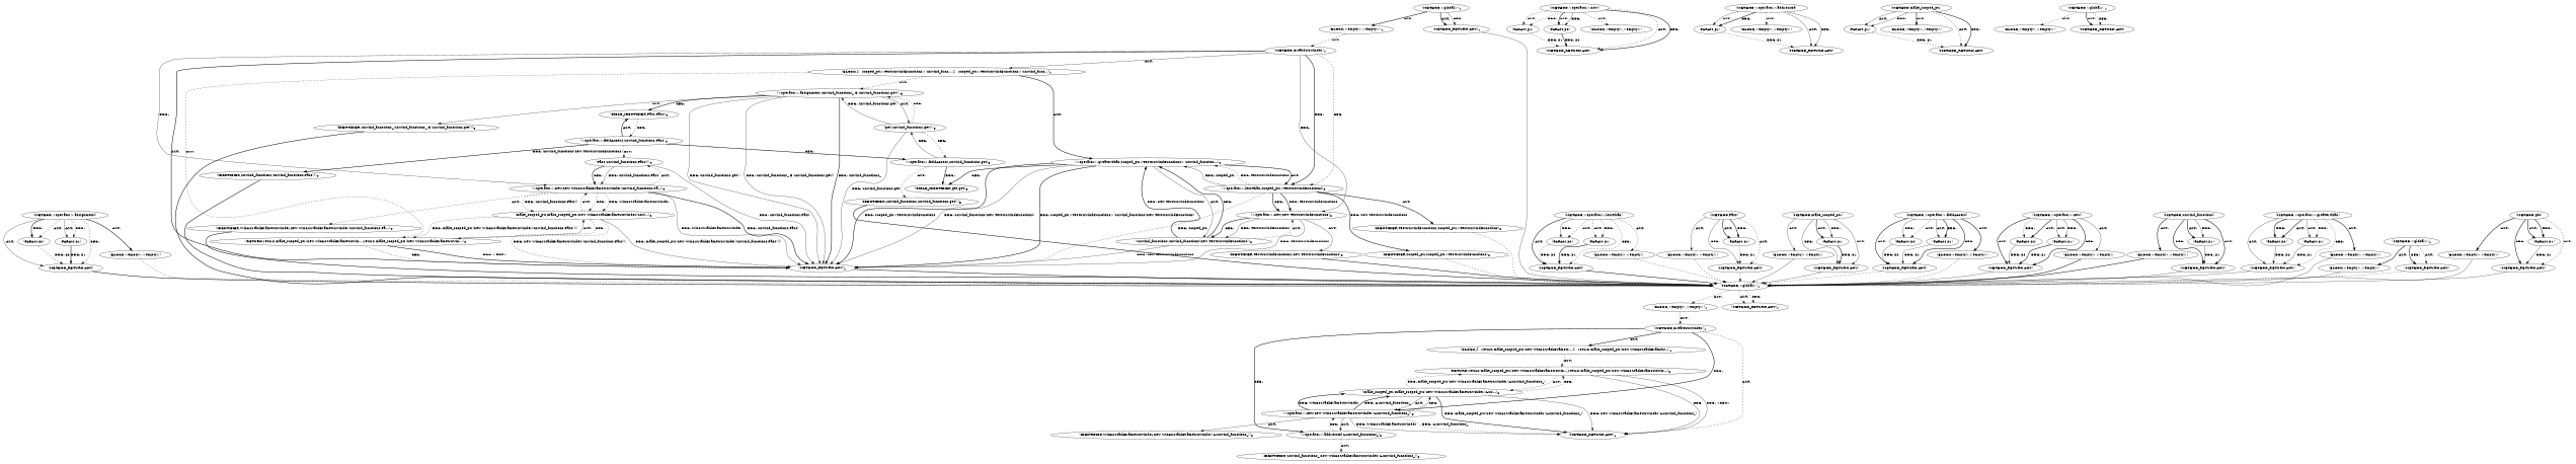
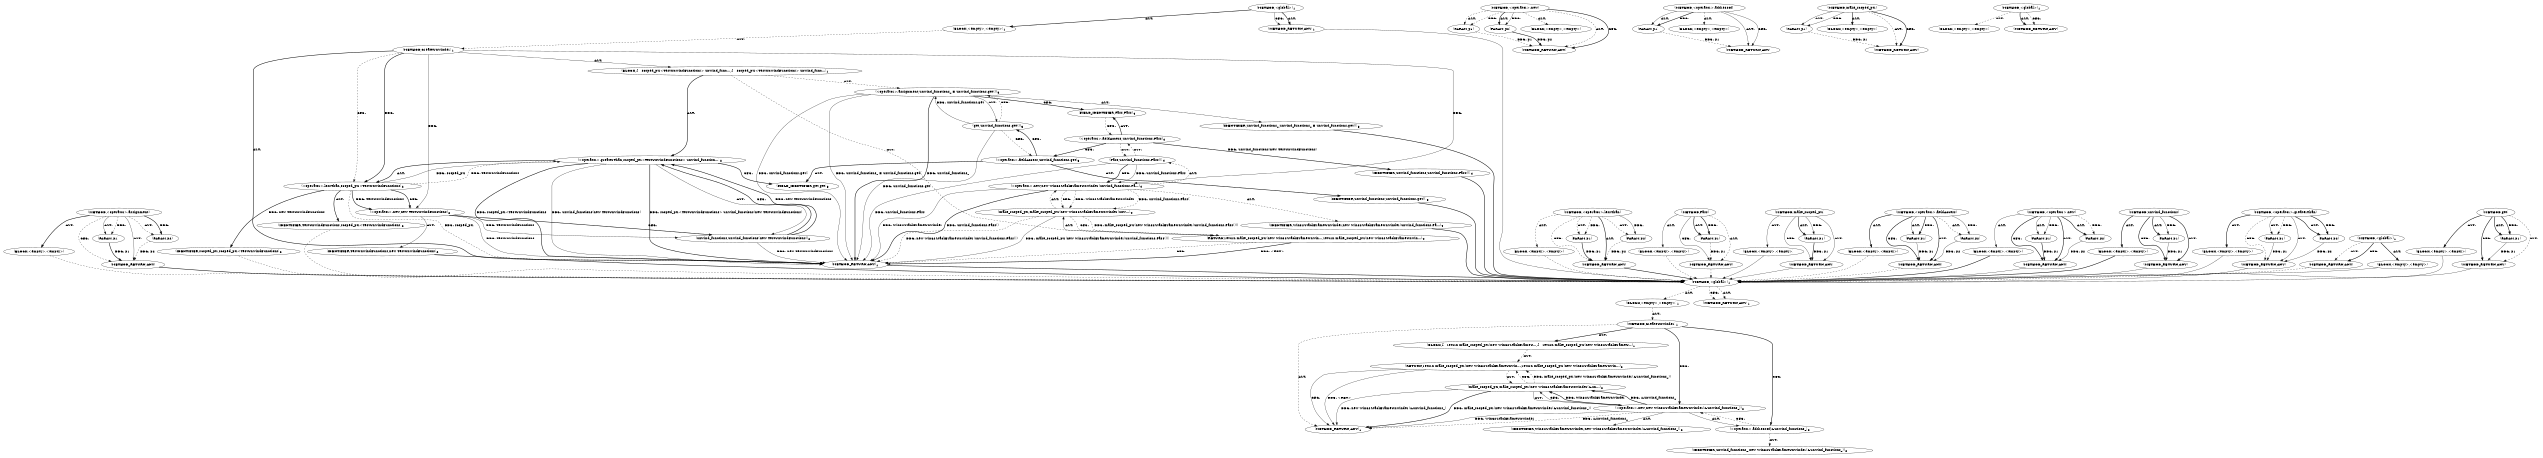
  digraph {
    edge [style=bold]
    n1 [label=<(METHOD,&lt;global&gt;)<SUB>1</SUB>>]
    n2 [label=<(BLOCK,&lt;empty&gt;,&lt;empty&gt;)<SUB>1</SUB>>]
    n3 [label=<(METHOD_RETURN,ANY)<SUB>1</SUB>>]
    n4 [label=<(METHOD,CreateUnwinder)<SUB>1</SUB>>]
    n5 [label=<(BLOCK,{   return make_scoped_ptr(new Win32StackFrameU...,{   return make_scoped_ptr(new Win32StackFrameU...)<SUB>1</SUB>>]
    n6 [label=<(&lt;operator&gt;.new,new Win32StackFrameUnwinder(&amp;unwind_functions_))<SUB>2</SUB>>]
    n7 [label=<(&lt;operator&gt;.addressOf,&amp;unwind_functions_)<SUB>2</SUB>>]
    n8 [label=<(METHOD_RETURN,ANY)<SUB>1</SUB>>]
    n9 [label=<(RETURN,return make_scoped_ptr(new Win32StackFrameUnwin...,return make_scoped_ptr(new Win32StackFrameUnwin...)<SUB>2</SUB>>]
    n10 [label=<(make_scoped_ptr,make_scoped_ptr(new Win32StackFrameUnwinder(&amp;un...)<SUB>2</SUB>>]
    n11 [label=<(IDENTIFIER,Win32StackFrameUnwinder,new Win32StackFrameUnwinder(&amp;unwind_functions_))<SUB>2</SUB>>]
    n12 [label=<(IDENTIFIER,unwind_functions_,new Win32StackFrameUnwinder(&amp;unwind_functions_))<SUB>2</SUB>>]
    n13 [label=<(METHOD,&lt;operator&gt;.new)>]
    n14 [label=<(PARAM,p1)>]
    n15 [label=<(PARAM,p2)>]
    n16 [label=<(BLOCK,&lt;empty&gt;,&lt;empty&gt;)>]
    n17 [label=<(METHOD_RETURN,ANY)>]
    n18 [label=<(METHOD,&lt;operator&gt;.addressOf)>]
    n19 [label=<(PARAM,p1)>]
    n20 [label=<(BLOCK,&lt;empty&gt;,&lt;empty&gt;)>]
    n21 [label=<(METHOD_RETURN,ANY)>]
    n22 [label=<(METHOD,make_scoped_ptr)>]
    n23 [label=<(PARAM,p1)>]
    n24 [label=<(BLOCK,&lt;empty&gt;,&lt;empty&gt;)>]
    n25 [label=<(METHOD_RETURN,ANY)>]
    n26 [label=<(METHOD,&lt;global&gt;)<SUB>1</SUB>>]
    n27 [label=<(BLOCK,&lt;empty&gt;,&lt;empty&gt;)>]
    n28 [label=<(METHOD_RETURN,ANY)>]
    n29 [label=<(METHOD,&lt;operator&gt;.assignment)>]
    n30 [label=<(PARAM,p1)>]
    n31 [label=<(PARAM,p2)>]
    n32 [label=<(BLOCK,&lt;empty&gt;,&lt;empty&gt;)>]
    n33 [label=<(METHOD_RETURN,ANY)>]
    n34 [label=<(METHOD,&lt;global&gt;)<SUB>1</SUB>>]
    n35 [label=<(BLOCK,&lt;empty&gt;,&lt;empty&gt;)<SUB>1</SUB>>]
    n36 [label=<(METHOD_RETURN,ANY)<SUB>1</SUB>>]
    n37 [label=<(METHOD,CreateUnwinder)<SUB>1</SUB>>]
    n38 [label=<(BLOCK,{   scoped_ptr&lt;TestUnwindFunctions&gt; unwind_func...,{   scoped_ptr&lt;TestUnwindFunctions&gt; unwind_func...)<SUB>1</SUB>>]
    n39 [label=<(&lt;operator&gt;.lessThan,scoped_ptr&lt;TestUnwindFunctions)<SUB>2</SUB>>]
    n40 [label=<(&lt;operator&gt;.new,new TestUnwindFunctions)<SUB>2</SUB>>]
    n41 [label=<(&lt;operator&gt;.new,new Win32StackFrameUnwinder(unwind_functions.Pa...)<SUB>4</SUB>>]
    n42 [label=<(METHOD_RETURN,ANY)<SUB>1</SUB>>]
    n43 [label=<(&lt;operator&gt;.greaterThan,scoped_ptr&lt;TestUnwindFunctions&gt; unwind_function...)<SUB>2</SUB>>]
    n44 [label=<(&lt;operator&gt;.assignment,unwind_functions_ = unwind_functions.get())<SUB>3</SUB>>]
    n45 [label=<(RETURN,return make_scoped_ptr(new Win32StackFrameUnwin...,return make_scoped_ptr(new Win32StackFrameUnwin...)<SUB>4</SUB>>]
    n46 [label=<(IDENTIFIER,scoped_ptr,scoped_ptr&lt;TestUnwindFunctions)<SUB>2</SUB>>]
    n47 [label=<(IDENTIFIER,TestUnwindFunctions,scoped_ptr&lt;TestUnwindFunctions)<SUB>2</SUB>>]
    n48 [label=<(unwind_functions,unwind_functions(new TestUnwindFunctions))<SUB>2</SUB>>]
    n49 [label=<(IDENTIFIER,TestUnwindFunctions,new TestUnwindFunctions)<SUB>2</SUB>>]
    n50 [label=<(make_scoped_ptr,make_scoped_ptr(new Win32StackFrameUnwinder(unw...)<SUB>4</SUB>>]
    n51 [label=<(IDENTIFIER,Win32StackFrameUnwinder,new Win32StackFrameUnwinder(unwind_functions.Pa...)<SUB>4</SUB>>]
    n52 [label=<(Pass,unwind_functions.Pass())<SUB>4</SUB>>]
    n53 [label=<(FIELD_IDENTIFIER,get,get)<SUB>3</SUB>>]
    n54 [label=<(IDENTIFIER,unwind_functions_,unwind_functions_ = unwind_functions.get())<SUB>3</SUB>>]
    n55 [label=<(get,unwind_functions.get())<SUB>3</SUB>>]
    n56 [label=<(FIELD_IDENTIFIER,Pass,Pass)<SUB>4</SUB>>]
    n57 [label=<(&lt;operator&gt;.fieldAccess,unwind_functions.get)<SUB>3</SUB>>]
    n58 [label=<(&lt;operator&gt;.fieldAccess,unwind_functions.Pass)<SUB>4</SUB>>]
    n59 [label=<(IDENTIFIER,unwind_functions,unwind_functions.get())<SUB>3</SUB>>]
    n60 [label=<(IDENTIFIER,unwind_functions,unwind_functions.Pass())<SUB>4</SUB>>]
    n61 [label=<(METHOD,&lt;operator&gt;.lessThan)>]
    n62 [label=<(PARAM,p1)>]
    n63 [label=<(PARAM,p2)>]
    n64 [label=<(BLOCK,&lt;empty&gt;,&lt;empty&gt;)>]
    n65 [label=<(METHOD_RETURN,ANY)>]
    n66 [label=<(METHOD,Pass)>]
    n67 [label=<(PARAM,p1)>]
    n68 [label=<(BLOCK,&lt;empty&gt;,&lt;empty&gt;)>]
    n69 [label=<(METHOD_RETURN,ANY)>]
    n70 [label=<(METHOD,make_scoped_ptr)>]
    n71 [label=<(PARAM,p1)>]
    n72 [label=<(BLOCK,&lt;empty&gt;,&lt;empty&gt;)>]
    n73 [label=<(METHOD_RETURN,ANY)>]
    n74 [label=<(METHOD,&lt;operator&gt;.fieldAccess)>]
    n75 [label=<(PARAM,p1)>]
    n76 [label=<(PARAM,p2)>]
    n77 [label=<(BLOCK,&lt;empty&gt;,&lt;empty&gt;)>]
    n78 [label=<(METHOD_RETURN,ANY)>]
    n79 [label=<(METHOD,&lt;operator&gt;.new)>]
    n80 [label=<(PARAM,p1)>]
    n81 [label=<(PARAM,p2)>]
    n82 [label=<(BLOCK,&lt;empty&gt;,&lt;empty&gt;)>]
    n83 [label=<(METHOD_RETURN,ANY)>]
    n84 [label=<(METHOD,unwind_functions)>]
    n85 [label=<(PARAM,p1)>]
    n86 [label=<(BLOCK,&lt;empty&gt;,&lt;empty&gt;)>]
    n87 [label=<(METHOD_RETURN,ANY)>]
    n88 [label=<(METHOD,&lt;operator&gt;.greaterThan)>]
    n89 [label=<(PARAM,p1)>]
    n90 [label=<(PARAM,p2)>]
    n91 [label=<(BLOCK,&lt;empty&gt;,&lt;empty&gt;)>]
    n92 [label=<(METHOD_RETURN,ANY)>]
    n93 [label=<(METHOD,&lt;global&gt;)<SUB>1</SUB>>]
    n94 [label=<(BLOCK,&lt;empty&gt;,&lt;empty&gt;)>]
    n95 [label=<(METHOD_RETURN,ANY)>]
    n96 [label=<(METHOD,get)>]
    n97 [label=<(PARAM,p1)>]
    n98 [label=<(BLOCK,&lt;empty&gt;,&lt;empty&gt;)>]
    n99 [label=<(METHOD_RETURN,ANY)>]
    n1 -> n2 [label="AST: " style=dashed]
    n1 -> n3 [label="AST: " style=dashed]
    n1 -> n3 [label="CFG: " style=dashed]
    n2 -> n4 [label="AST: " style=dashed]
    n4 -> n5 [label="AST: "]
    n4 -> n6 [label="DDG: "]
    n4 -> n7 [label="CFG: "]
    n4 -> n8 [label="AST: " style=dashed]
    n5 -> n9 [label="AST: " style=dashed]
    n6 -> n7 [label="AST: " style=solid]
    n6 -> n8 [label="DDG: Win32StackFrameUnwinder" style=solid]
    n6 -> n8 [label="DDG: &amp;unwind_functions_" style=dashed]
    n6 -> n10 [label="CFG: " style=solid]
    n6 -> n10 [label="DDG: Win32StackFrameUnwinder"]
    n6 -> n10 [label="DDG: &amp;unwind_functions_"]
    n6 -> n11 [label="AST: " style=solid]
    n7 -> n6 [label="CFG: " style=dashed]
    n7 -> n12 [label="AST: " style=dashed]
    n9 -> n8 [label="CFG: " style=solid]
    n9 -> n8 [label="DDG: &lt;RET&gt;" style=solid]
    n9 -> n10 [label="AST: " style=dashed]
    n10 -> n6 [label="AST: " style=solid]
    n10 -> n8 [label="DDG: new Win32StackFrameUnwinder(&amp;unwind_functions_)" style=solid]
    n10 -> n8 [label="DDG: make_scoped_ptr(new Win32StackFrameUnwinder(&amp;unwind_functions_))"]
    n10 -> n9 [label="CFG: " style=dashed]
    n10 -> n9 [label="DDG: make_scoped_ptr(new Win32StackFrameUnwinder(&amp;unwind_functions_))" style=dashed]
    n13 -> n14 [label="AST: " style=dashed]
    n13 -> n14 [label="DDG: " style=dashed]
    n13 -> n15 [label="AST: "]
    n13 -> n15 [label="DDG: " style=solid]
    n13 -> n16 [label="AST: " style=dashed]
    n13 -> n17 [label="AST: " style=dashed]
    n13 -> n17 [label="CFG: "]
    n14 -> n17 [label="DDG: p1" style=dashed]
    n15 -> n17 [label="DDG: p2"]
    n18 -> n19 [label="AST: " style=solid]
    n18 -> n19 [label="DDG: "]
    n18 -> n20 [label="AST: " style=dashed]
    n18 -> n21 [label="AST: " style=solid]
    n18 -> n21 [label="CFG: " style=solid]
    n19 -> n21 [label="DDG: p1" style=dashed]
    n22 -> n23 [label="AST: " style=solid]
    n22 -> n23 [label="DDG: " style=solid]
    n22 -> n24 [label="AST: "]
    n22 -> n25 [label="AST: " style=dashed]
    n22 -> n25 [label="CFG: "]
    n23 -> n25 [label="DDG: p1" style=dashed]
    n26 -> n27 [label="AST: " style=dashed]
    n26 -> n28 [label="AST: "]
    n26 -> n28 [label="CFG: " style=dashed]
    n29 -> n30 [label="AST: " style=solid]
    n29 -> n30 [label="DDG: " style=dashed]
    n29 -> n31 [label="AST: " style=dashed]
    n29 -> n31 [label="DDG: "]
    n29 -> n32 [label="AST: "]
    n29 -> n33 [label="AST: " style=solid]
    n29 -> n33 [label="CFG: " style=dashed]
    n30 -> n33 [label="DDG: p1"]
    n31 -> n33 [label="DDG: p2" style=dashed]
    n32 -> n1 [style=dashed]
    n33 -> n1
    n34 -> n35 [label="AST: "]
    n34 -> n36 [label="AST: "]
    n34 -> n36 [label="CFG: " style=solid]
    n35 -> n37 [label="AST: " style=dashed]
    n36 -> n1 [style=solid]
    n37 -> n38 [label="AST: " style=solid]
    n37 -> n39 [label="CFG: " style=dashed]
    n37 -> n39 [label="DDG: "]
    n37 -> n40 [label="DDG: " style=solid]
    n37 -> n41 [label="DDG: " style=solid]
    n37 -> n42 [label="AST: "]
    n38 -> n43 [label="AST: "]
    n38 -> n44 [label="AST: " style=dashed]
    n38 -> n45 [label="AST: " style=dashed]
    n39 -> n40 [label="CFG: "]
    n39 -> n40 [label="DDG: TestUnwindFunctions"]
    n39 -> n42 [label="DDG: scoped_ptr" style=dashed]
    n39 -> n43 [label="DDG: scoped_ptr" style=solid]
    n39 -> n43 [label="DDG: TestUnwindFunctions" style=dashed]
    n39 -> n46 [label="DDG: new TestUnwindFunctions"]
    n39 -> n47 [label="AST: "]
    n40 -> n42 [label="DDG: TestUnwindFunctions" style=solid]
    n40 -> n48 [label="CFG: "]
    n40 -> n48 [label="DDG: TestUnwindFunctions" style=solid]
    n40 -> n49 [label="AST: " style=solid]
    n41 -> n42 [label="DDG: Win32StackFrameUnwinder" style=solid]
    n41 -> n42 [label="DDG: unwind_functions.Pass()"]
    n41 -> n50 [label="CFG: " style=dashed]
    n41 -> n50 [label="DDG: Win32StackFrameUnwinder" style=dashed]
    n41 -> n50 [label="DDG: unwind_functions.Pass()" style=dashed]
    n41 -> n51 [label="AST: " style=dashed]
    n41 -> n52 [label="AST: " style=dashed]
    n42 -> n1
    n43 -> n39 [label="AST: "]
    n43 -> n42 [label="DDG: scoped_ptr&lt;TestUnwindFunctions"]
    n43 -> n42 [label="DDG: unwind_functions(new TestUnwindFunctions)" style=solid]
    n43 -> n42 [label="DDG: scoped_ptr&lt;TestUnwindFunctions&gt; unwind_functions(new TestUnwindFunctions)"]
    n43 -> n48 [label="AST: " style=solid]
    n43 -> n53 [label="CFG: "]
    n44 -> n42 [label="DDG: unwind_functions.get()" style=solid]
    n44 -> n42 [label="DDG: unwind_functions_ = unwind_functions.get()" style=solid]
    n44 -> n42 [label="DDG: unwind_functions_"]
    n44 -> n54 [label="AST: " style=solid]
    n44 -> n55 [label="AST: " style=solid]
    n44 -> n56 [label="CFG: "]
    n45 -> n42 [label="CFG: " style=dashed]
    n45 -> n42 [label="DDG: &lt;RET&gt;"]
    n45 -> n50 [label="AST: " style=solid]
    n46 -> n1 [style=dashed]
    n47 -> n1 [style=dashed]
-   n48 -> n40 [label="AST: " style=dashed]
    n48 -> n42 [label="DDG: new TestUnwindFunctions" style=solid]
    n48 -> n43 [label="CFG: "]
    n48 -> n43 [label="DDG: new TestUnwindFunctions"]
    n49 -> n1
    n50 -> n41 [label="AST: " style=dashed]
    n50 -> n42 [label="DDG: new Win32StackFrameUnwinder(unwind_functions.Pass())" style=dashed]
    n50 -> n42 [label="DDG: make_scoped_ptr(new Win32StackFrameUnwinder(unwind_functions.Pass()))" style=solid]
    n50 -> n45 [label="CFG: " style=dashed]
    n50 -> n45 [label="DDG: make_scoped_ptr(new Win32StackFrameUnwinder(unwind_functions.Pass()))" style=dashed]
    n51 -> n1
    n52 -> n41 [label="CFG: "]
    n52 -> n41 [label="DDG: unwind_functions.Pass" style=solid]
    n52 -> n42 [label="DDG: unwind_functions.Pass" style=solid]
+   n52 -> n58 [label="AST: " style=dashed]
    n54 -> n1
    n55 -> n42 [label="DDG: unwind_functions.get" style=solid]
    n55 -> n44 [label="CFG: " style=dashed]
    n55 -> n44 [label="DDG: unwind_functions.get" style=solid]
    n55 -> n57 [label="CFG: " style=dashed]
    n56 -> n58 [label="CFG: " style=dashed]
-   n57 -> n53 [label="DDG: "]
-   n57 -> n55 [label="CFG: " style=solid]
-   n57 -> n59 [label="AST: " style=dashed]
+   n57 -> n53 [label="AST: "]
+   n57 -> n55 [label="CFG: "]
+   n57 -> n59 [label="AST: "]
    n58 -> n52 [label="AST: " style=dashed]
    n58 -> n56 [label="AST: "]
    n58 -> n57 [label="CFG: "]
    n58 -> n60 [label="DDG: unwind_functions(new TestUnwindFunctions)"]
    n59 -> n1
    n60 -> n1
    n61 -> n62 [label="AST: " style=dashed]
    n61 -> n62 [label="DDG: " style=dashed]
    n61 -> n63 [label="AST: " style=dashed]
    n61 -> n63 [label="DDG: " style=solid]
    n61 -> n64 [label="AST: " style=dashed]
    n61 -> n65 [label="AST: "]
    n61 -> n65 [label="CFG: " style=dashed]
    n62 -> n65 [label="DDG: p1"]
    n63 -> n65 [label="DDG: p2" style=dashed]
    n64 -> n1 [style=dashed]
    n65 -> n1
    n66 -> n67 [label="AST: "]
    n66 -> n67 [label="DDG: "]
    n66 -> n68 [label="AST: " style=solid]
    n66 -> n69 [label="AST: " style=dashed]
    n66 -> n69 [label="CFG: " style=solid]
    n67 -> n69 [label="DDG: p1" style=dashed]
    n68 -> n1 [style=dashed]
    n69 -> n1 [style=dashed]
    n70 -> n71 [label="AST: "]
    n70 -> n71 [label="DDG: " style=solid]
    n70 -> n72 [label="AST: " style=solid]
    n70 -> n73 [label="AST: " style=solid]
    n70 -> n73 [label="CFG: " style=solid]
    n71 -> n73 [label="DDG: p1"]
    n72 -> n1 [style=solid]
    n73 -> n1 [style=solid]
    n74 -> n75 [label="AST: " style=solid]
    n74 -> n75 [label="DDG: "]
    n74 -> n76 [label="AST: " style=dashed]
    n74 -> n76 [label="DDG: " style=solid]
    n74 -> n77 [label="AST: "]
    n74 -> n78 [label="AST: "]
    n74 -> n78 [label="CFG: "]
    n75 -> n78 [label="DDG: p1" style=solid]
    n76 -> n78 [label="DDG: p2" style=solid]
    n77 -> n1 [style=dashed]
    n78 -> n1 [style=dashed]
    n79 -> n80 [label="AST: " style=solid]
    n79 -> n80 [label="DDG: " style=solid]
    n79 -> n81 [label="AST: "]
    n79 -> n81 [label="DDG: " style=dashed]
    n79 -> n82 [label="AST: " style=solid]
    n79 -> n83 [label="AST: "]
    n79 -> n83 [label="CFG: "]
    n80 -> n83 [label="DDG: p1"]
    n81 -> n83 [label="DDG: p2" style=solid]
    n82 -> n1
    n83 -> n1 [style=solid]
    n84 -> n85 [label="AST: "]
    n84 -> n85 [label="DDG: " style=solid]
    n84 -> n86 [label="AST: "]
    n84 -> n87 [label="AST: "]
    n84 -> n87 [label="CFG: "]
    n85 -> n87 [label="DDG: p1" style=solid]
    n86 -> n1
    n87 -> n1 [style=solid]
    n88 -> n89 [label="AST: " style=solid]
    n88 -> n89 [label="DDG: " style=dashed]
    n88 -> n90 [label="AST: "]
    n88 -> n90 [label="DDG: "]
    n88 -> n91 [label="AST: "]
    n88 -> n92 [label="AST: " style=solid]
    n88 -> n92 [label="CFG: " style=dashed]
    n89 -> n92 [label="DDG: p1" style=solid]
    n90 -> n92 [label="DDG: p2" style=solid]
    n91 -> n1 [style=solid]
    n92 -> n1 [style=solid]
    n93 -> n94 [label="AST: "]
    n93 -> n95 [label="AST: " style=dashed]
    n93 -> n95 [label="CFG: "]
    n94 -> n1 [style=solid]
    n95 -> n1 [style=dashed]
    n96 -> n97 [label="AST: "]
    n96 -> n97 [label="DDG: "]
    n96 -> n98 [label="AST: "]
    n96 -> n99 [label="AST: " style=dashed]
    n96 -> n99 [label="CFG: "]
    n97 -> n99 [label="DDG: p1" style=solid]
    n98 -> n1 [style=solid]
    n99 -> n1 [style=solid]
  }
